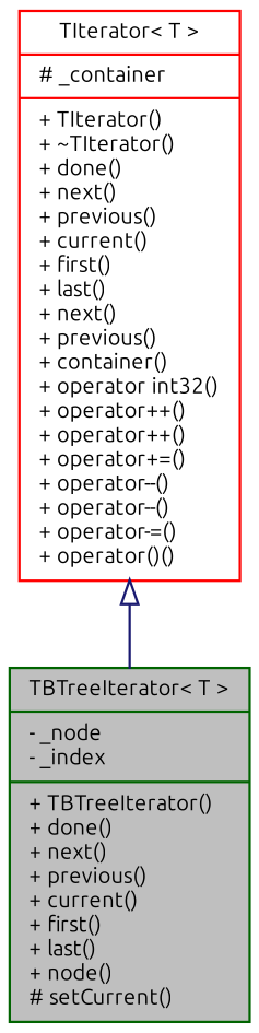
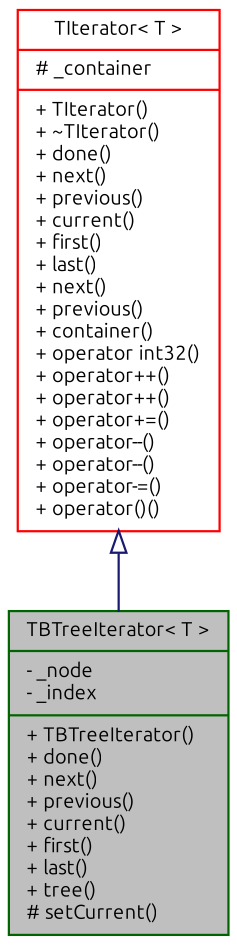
  digraph {
    fontname=Ubuntu
    node [fontname=Ubuntu fontsize=9 shape=record]
-   n1 [color=darkgreen fillcolor=grey75 fontcolor=black height=0.2 label="{TBTreeIterator\< T \>\n|- _node\l- _index\l|+ TBTreeIterator()\l+ done()\l+ next()\l+ previous()\l+ current()\l+ first()\l+ last()\l+ node()\l# setCurrent()\l}" style=filled width=0.4]
+   n1 [color=darkgreen fillcolor=grey75 fontcolor=black height=0.2 label="{TBTreeIterator\< T \>\n|- _node\l- _index\l|+ TBTreeIterator()\l+ done()\l+ next()\l+ previous()\l+ current()\l+ first()\l+ last()\l+ tree()\l# setCurrent()\l}" style=filled width=0.4]
    n2 [color=red height=0.2 label="{TIterator\< T \>\n|# _container\l|+ TIterator()\l+ ~TIterator()\l+ done()\l+ next()\l+ previous()\l+ current()\l+ first()\l+ last()\l+ next()\l+ previous()\l+ container()\l+ operator int32()\l+ operator++()\l+ operator++()\l+ operator+=()\l+ operator--()\l+ operator--()\l+ operator-=()\l+ operator()()\l}" width=0.4]
    n2 -> n1 [arrowtail=empty color=midnightblue dir=back fontname=Ubuntu fontsize=9 labelfontname=Arial labelfontsize=9 style=solid]
  }
